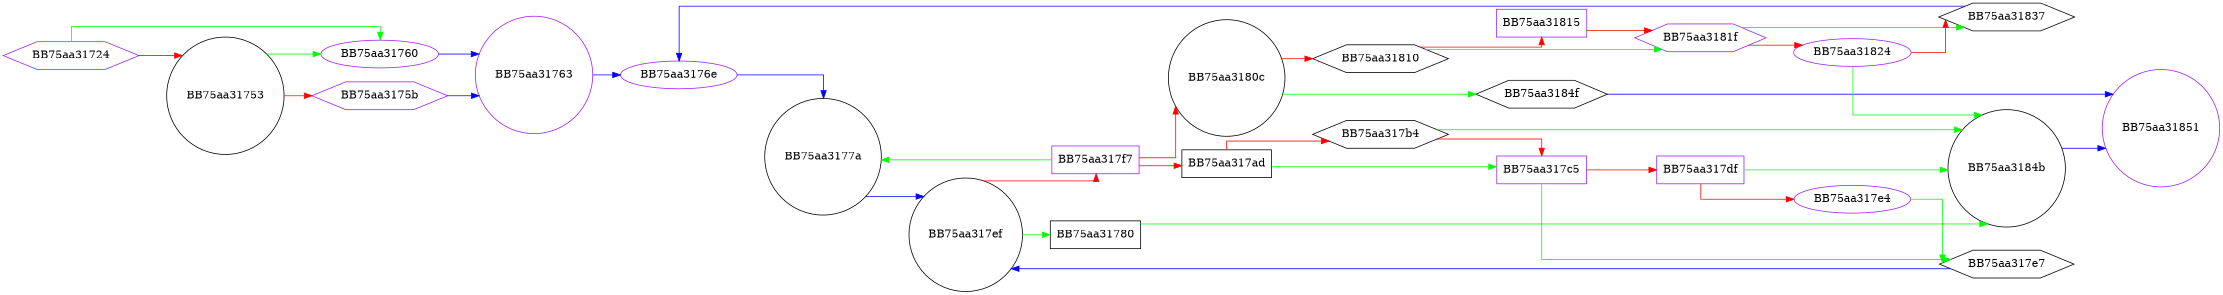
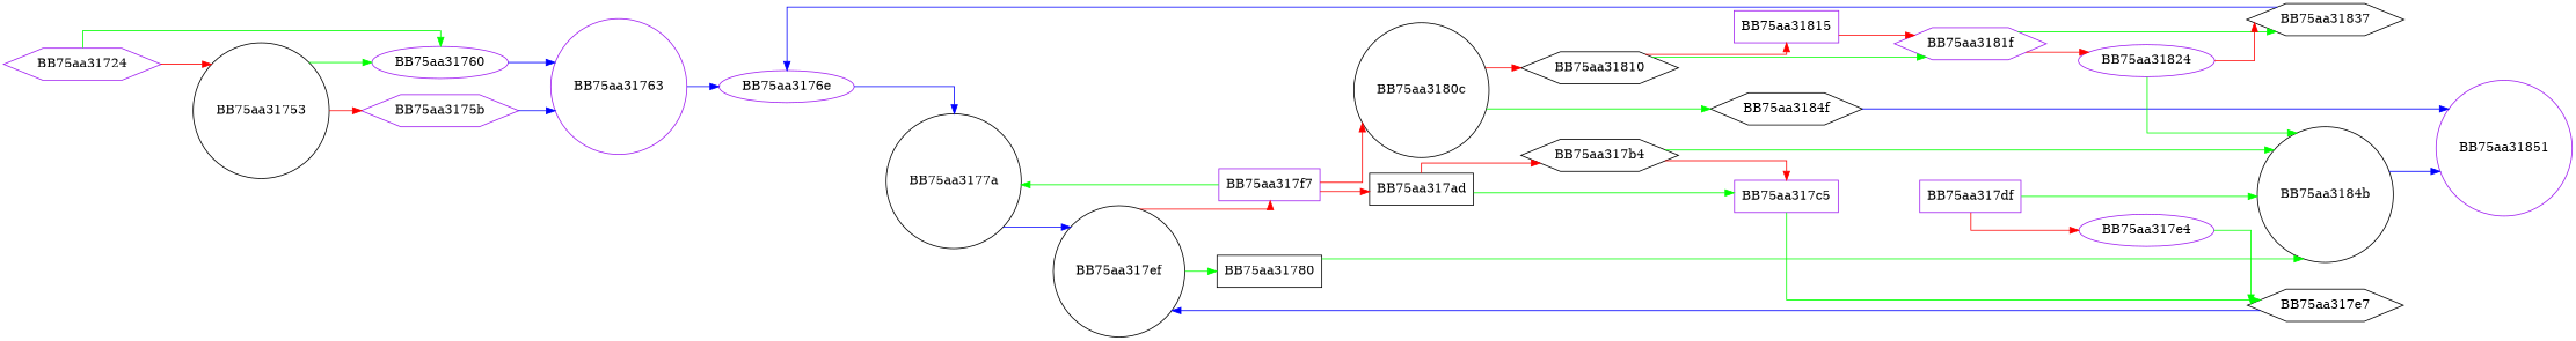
  digraph {
    rankdir=LR
    splines=ortho
    node [color=purple shape=hexagon]
    edge [color=green]
    BB75aa31760 [shape=ellipse]
    BB75aa31724
    BB75aa31753 [color=black shape=circle]
    BB75aa31763 [shape=circle]
    BB75aa3175b
    BB75aa3176e [shape=ellipse]
    BB75aa3177a [color=black shape=circle]
    BB75aa317ef [color=black shape=circle]
    BB75aa31780 [color=black shape=box]
    BB75aa317f7 [shape=box]
    BB75aa3184b [color=black shape=circle]
    BB75aa317ad [color=black shape=box]
    BB75aa3180c [color=black shape=circle]
    BB75aa31851 [shape=circle]
    BB75aa317c5 [shape=box]
    BB75aa317b4 [color=black]
    BB75aa317e7 [color=black]
    BB75aa317df [shape=box]
    BB75aa317e4 [shape=ellipse]
    BB75aa3184f [color=black]
    BB75aa31810 [color=black]
    BB75aa3181f
    BB75aa31815 [shape=box]
    BB75aa31837 [color=black]
    BB75aa31824 [shape=ellipse]
    BB75aa31760 -> BB75aa31763 [color=blue]
    BB75aa31724 -> BB75aa31760
    BB75aa31724 -> BB75aa31753 [color=red]
    BB75aa31753 -> BB75aa31760
    BB75aa31753 -> BB75aa3175b [color=red]
    BB75aa31763 -> BB75aa3176e [color=blue]
    BB75aa3175b -> BB75aa31763 [color=blue]
    BB75aa3176e -> BB75aa3177a [color=blue]
    BB75aa3177a -> BB75aa317ef [color=blue]
    BB75aa317ef -> BB75aa31780
    BB75aa317ef -> BB75aa317f7 [color=red]
    BB75aa31780 -> BB75aa3184b
    BB75aa317f7 -> BB75aa3177a
    BB75aa317f7 -> BB75aa317ad [color=red]
    BB75aa317f7 -> BB75aa3180c [color=red]
    BB75aa3184b -> BB75aa31851 [color=blue]
    BB75aa317ad -> BB75aa317c5
    BB75aa317ad -> BB75aa317b4 [color=red]
    BB75aa3180c -> BB75aa3184f
    BB75aa3180c -> BB75aa31810 [color=red]
    BB75aa317c5 -> BB75aa317e7
-   BB75aa317c5 -> BB75aa317df [color=red]
    BB75aa317b4 -> BB75aa3184b
    BB75aa317b4 -> BB75aa317c5 [color=red]
    BB75aa317e7 -> BB75aa317ef [color=blue]
    BB75aa317df -> BB75aa3184b
    BB75aa317df -> BB75aa317e4 [color=red]
    BB75aa317e4 -> BB75aa317e7
    BB75aa3184f -> BB75aa31851 [color=blue]
    BB75aa31810 -> BB75aa3181f
    BB75aa31810 -> BB75aa31815 [color=red]
    BB75aa3181f -> BB75aa31837
    BB75aa3181f -> BB75aa31824 [color=red]
    BB75aa31815 -> BB75aa3181f [color=red]
    BB75aa31837 -> BB75aa3176e [color=blue]
    BB75aa31824 -> BB75aa3184b
    BB75aa31824 -> BB75aa31837 [color=red]
  }
